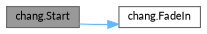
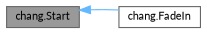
  digraph {
    rankdir=LR
    fontname=Lato
    node [fontname=Lato fontsize=10 shape=box style=filled]
    n1 [color=gray40 fillcolor=grey60 fontcolor=black height=0.2 label="chang.Start" width=0.4]
    n2 [color=grey40 fillcolor=white height=0.2 label="chang.FadeIn" width=0.4]
-   n1 -> n2 [color=steelblue1 fontname=Lato fontsize=10 labelfontname=Helvetica labelfontsize=10 style=solid]
+   n2 -> n1 [color=steelblue1 fontname=Lato fontsize=10 labelfontname=Helvetica labelfontsize=10 style=solid]
  }
